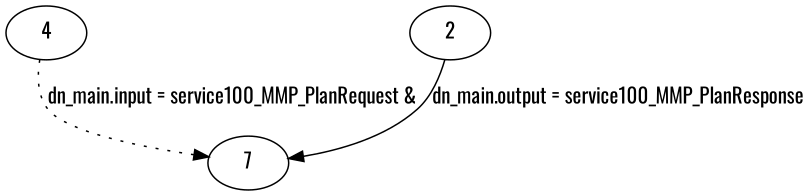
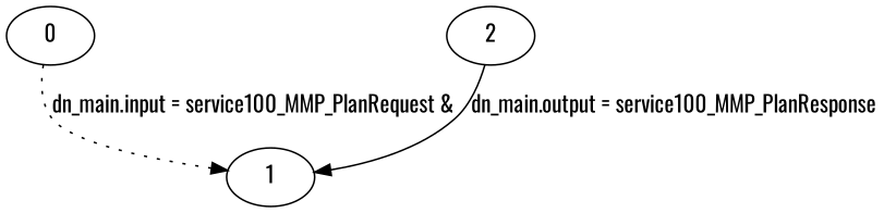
  digraph {
    fontname=Oswald
    node [fontname=Oswald]
    edge [fontname=Oswald]
-   0 [label=4]
-   1 [label=7]
+   0
+   1
    2
    0 -> 1 [label="dn_main.input = service100_MMP_PlanRequest &\n" style=dotted]
    2 -> 1 [label="dn_main.output = service100_MMP_PlanResponse"]
  }
